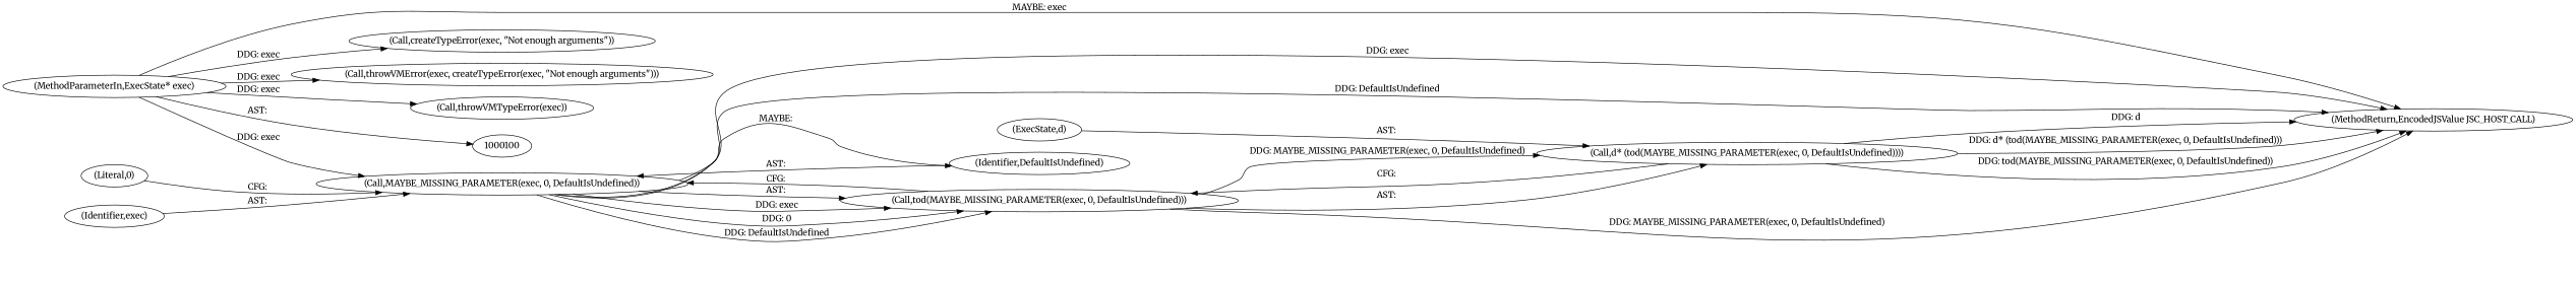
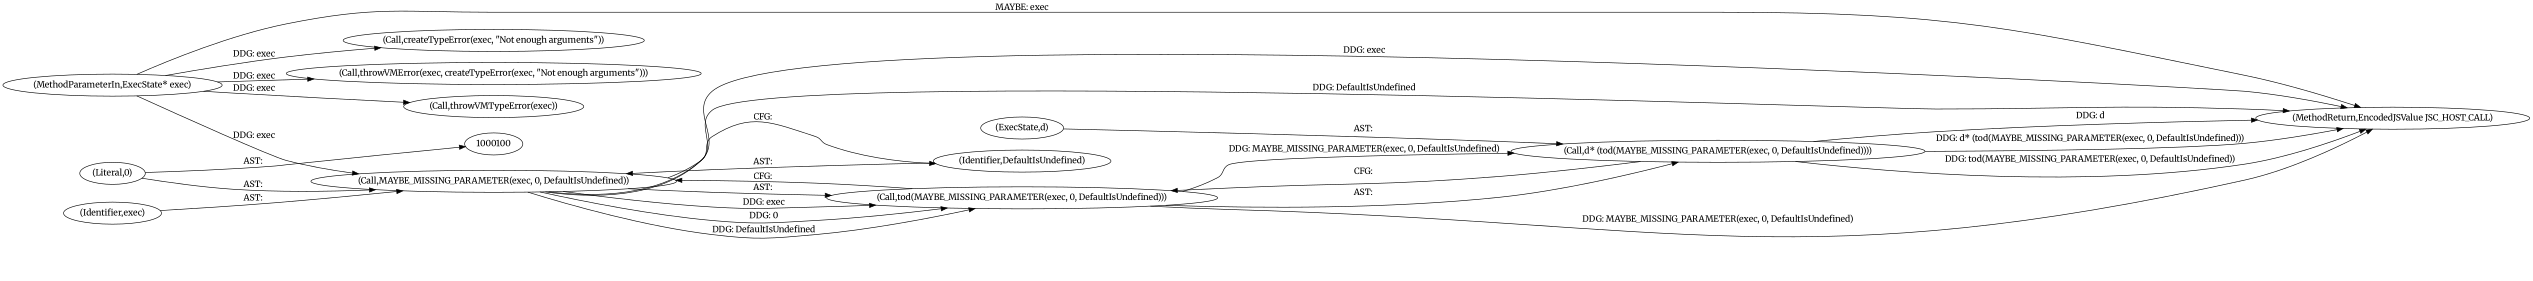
  digraph {
    fontname=Merriweather
    rankdir=LR
    node [fontname=Merriweather]
    edge [fontname=Merriweather]
    n1 [label="(Call,MAYBE_MISSING_PARAMETER(exec, 0, DefaultIsUndefined))"]
    n2 [label="(Call,tod(MAYBE_MISSING_PARAMETER(exec, 0, DefaultIsUndefined)))"]
    n3 [label="(MethodReturn,EncodedJSValue JSC_HOST_CALL)"]
    n4 [label="(Identifier,DefaultIsUndefined)"]
    n5 [label="(Call,d* (tod(MAYBE_MISSING_PARAMETER(exec, 0, DefaultIsUndefined))))"]
    n6 [label="(MethodParameterIn,ExecState* exec)"]
    n7 [label="(Call,createTypeError(exec, \"Not enough arguments\"))"]
    n8 [label="(Call,throwVMError(exec, createTypeError(exec, \"Not enough arguments\")))"]
    n9 [label="(Call,throwVMTypeError(exec))"]
    1000100
    n11 [label="(ExecState,d)"]
    n12 [label="(Literal,0)"]
    n13 [label="(Identifier,exec)"]
    n1 -> n2 [label="AST: "]
    n1 -> n2 [label="DDG: exec"]
    n1 -> n2 [label="DDG: 0"]
    n1 -> n2 [label="DDG: DefaultIsUndefined"]
    n1 -> n3 [label="DDG: exec"]
    n1 -> n3 [label="DDG: DefaultIsUndefined"]
-   n1 -> n4 [label="MAYBE: "]
+   n1 -> n4 [label="CFG: "]
    n2 -> n1 [label="CFG: "]
    n2 -> n3 [label="DDG: MAYBE_MISSING_PARAMETER(exec, 0, DefaultIsUndefined)"]
    n2 -> n5 [label="AST: "]
    n2 -> n5 [label="DDG: MAYBE_MISSING_PARAMETER(exec, 0, DefaultIsUndefined)"]
    n4 -> n1 [label="AST: "]
    n5 -> n2 [label="CFG: "]
    n5 -> n3 [label="DDG: tod(MAYBE_MISSING_PARAMETER(exec, 0, DefaultIsUndefined))"]
    n5 -> n3 [label="DDG: d"]
    n5 -> n3 [label="DDG: d* (tod(MAYBE_MISSING_PARAMETER(exec, 0, DefaultIsUndefined)))"]
    n6 -> n1 [label="DDG: exec"]
    n6 -> n3 [label="MAYBE: exec"]
    n6 -> n7 [label="DDG: exec"]
    n6 -> n8 [label="DDG: exec"]
    n6 -> n9 [label="DDG: exec"]
-   n6 -> 1000100 [label="AST: "]
+   n12 -> 1000100 [label="AST: "]
    n11 -> n5 [label="AST: "]
-   n12 -> n1 [label="CFG: "]
+   n12 -> n1 [label="AST: "]
    n13 -> n1 [label="AST: "]
  }
